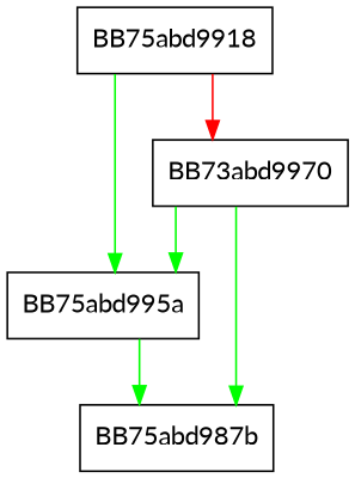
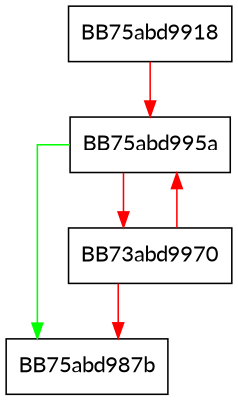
  digraph {
    fontname=Lato
    splines=ortho
    node [fontname=Lato shape=box]
    edge [color=red fontname=Lato]
    BB75abd9918
    BB75abd995a
    n3 [label=BB75abd987b]
    n4 [label=BB73abd9970]
-   BB75abd9918 -> BB75abd995a [color=green]
+   BB75abd9918 -> BB75abd995a
    BB75abd995a -> n3 [color=green]
-   BB75abd9918 -> n4
-   n4 -> BB75abd995a [color=green]
-   n4 -> n3 [color=green]
+   BB75abd995a -> n4
+   n4 -> BB75abd995a
+   n4 -> n3
  }
